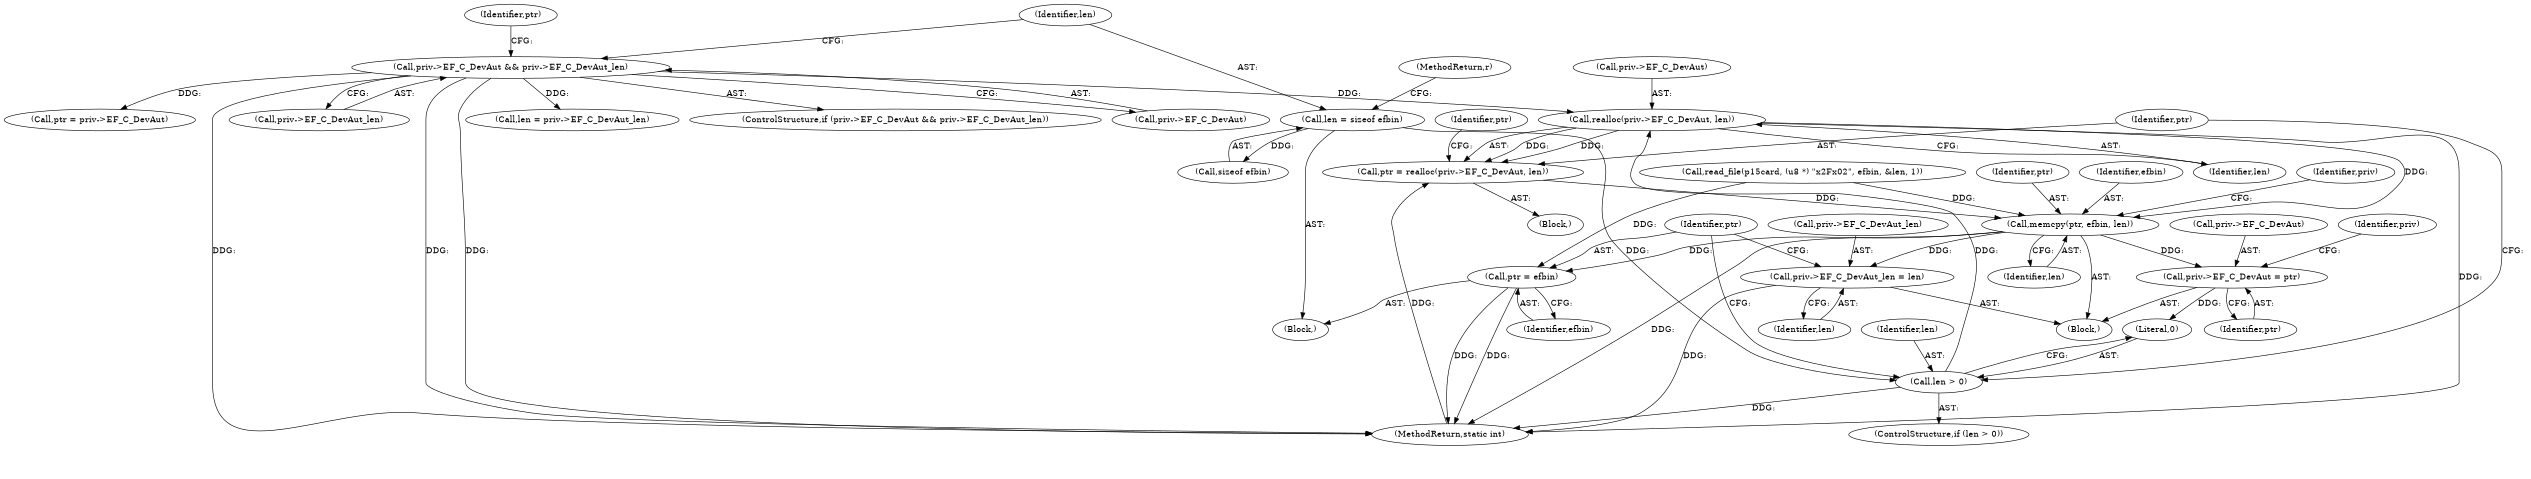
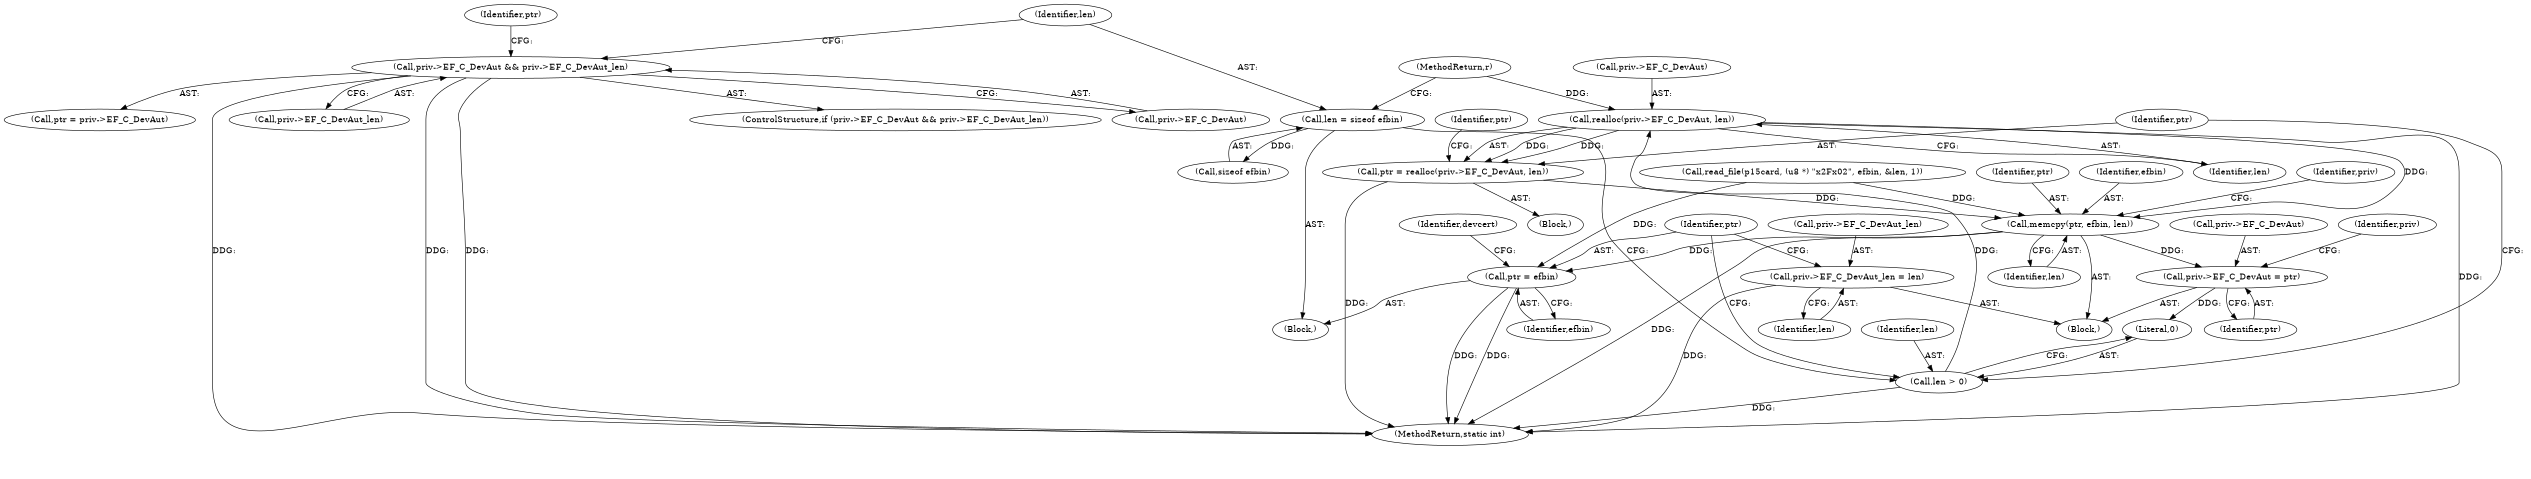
  digraph {
    n1 [label="(Call,realloc(priv->EF_C_DevAut, len))"]
    n2 [label="(Call,ptr = realloc(priv->EF_C_DevAut, len))"]
    n3 [label="(Call,memcpy(ptr, efbin, len))"]
    n4 [label="(MethodReturn,static int)"]
    n5 [label="(Identifier,len)"]
    n6 [label="(Block,)"]
    n7 [label="(Call,priv->EF_C_DevAut = ptr)"]
    n8 [label="(Call,priv->EF_C_DevAut_len = len)"]
    n9 [label="(Call,ptr = efbin)"]
    n10 [label="(Identifier,len)"]
    n11 [label="(Block,)"]
    n12 [label="(Call,priv->EF_C_DevAut && priv->EF_C_DevAut_len)"]
-   n13 [label="(Call,len = priv->EF_C_DevAut_len)"]
    n14 [label="(ControlStructure,if (priv->EF_C_DevAut && priv->EF_C_DevAut_len))"]
    n15 [label="(Call,priv->EF_C_DevAut)"]
    n16 [label="(Call,ptr = priv->EF_C_DevAut)"]
    n17 [label="(Call,priv->EF_C_DevAut_len)"]
    n18 [label="(Call,len > 0)"]
    n19 [label="(Literal,0)"]
-   n20 [label="(ControlStructure,if (len > 0))"]
    n21 [label="(Call,len = sizeof efbin)"]
    n22 [label="(Block,)"]
    n23 [label="(Call,sizeof efbin)"]
    n24 [label="(Identifier,ptr)"]
    n25 [label="(Identifier,len)"]
    n26 [label="(Identifier,efbin)"]
    n27 [label="(Call,priv->EF_C_DevAut_len)"]
    n28 [label="(Identifier,ptr)"]
    n29 [label="(Identifier,len)"]
    n30 [label="(Identifier,len)"]
    n31 [label="(Identifier,ptr)"]
    n32 [label="(MethodReturn,r)"]
    n33 [label="(Call,read_file(p15card, (u8 *) \"\x2F\x02\", efbin, &len, 1))"]
    n34 [label="(Identifier,priv)"]
    n35 [label="(Identifier,ptr)"]
    n36 [label="(Identifier,ptr)"]
+   n37 [label="(Identifier,devcert)"]
    n38 [label="(Identifier,efbin)"]
    n39 [label="(Identifier,priv)"]
    n40 [label="(Call,priv->EF_C_DevAut)"]
    n41 [label="(Call,priv->EF_C_DevAut)"]
    n42 [label="(Identifier,ptr)"]
    n1 -> n2 [label="AST: "]
    n1 -> n2 [label="DDG: "]
    n1 -> n2 [label="DDG: "]
    n1 -> n3 [label="DDG: "]
    n1 -> n4 [label="DDG: "]
    n1 -> n5 [label="CFG: "]
    n2 -> n3 [label="DDG: "]
-   n4 -> n2 [label="DDG: "]
+   n2 -> n4 [label="DDG: "]
    n2 -> n6 [label="AST: "]
    n3 -> n4 [label="DDG: "]
    n3 -> n7 [label="DDG: "]
-   n3 -> n8 [label="DDG: "]
    n3 -> n9 [label="DDG: "]
    n3 -> n10 [label="CFG: "]
    n3 -> n11 [label="AST: "]
    n5 -> n1 [label="AST: "]
    n7 -> n11 [label="AST: "]
    n7 -> n19 [label="DDG: "]
    n7 -> n24 [label="CFG: "]
    n8 -> n4 [label="DDG: "]
    n8 -> n11 [label="AST: "]
    n8 -> n25 [label="CFG: "]
    n9 -> n4 [label="DDG: "]
    n9 -> n4 [label="DDG: "]
    n9 -> n22 [label="AST: "]
    n9 -> n26 [label="CFG: "]
    n10 -> n3 [label="AST: "]
-   n12 -> n1 [label="DDG: "]
+   n32 -> n1 [label="DDG: "]
    n12 -> n4 [label="DDG: "]
    n12 -> n4 [label="DDG: "]
    n12 -> n4 [label="DDG: "]
-   n12 -> n13 [label="DDG: "]
    n12 -> n14 [label="AST: "]
    n12 -> n15 [label="CFG: "]
-   n12 -> n16 [label="DDG: "]
+   n12 -> n16 [label="AST: "]
    n12 -> n17 [label="CFG: "]
    n15 -> n12 [label="AST: "]
    n17 -> n12 [label="AST: "]
    n18 -> n1 [label="DDG: "]
    n18 -> n4 [label="DDG: "]
    n18 -> n19 [label="CFG: "]
-   n18 -> n20 [label="AST: "]
    n19 -> n18 [label="AST: "]
-   n21 -> n18 [label="DDG: "]
+   n21 -> n18 [label="CFG: "]
    n21 -> n22 [label="AST: "]
    n21 -> n23 [label="DDG: "]
    n23 -> n21 [label="AST: "]
    n24 -> n7 [label="AST: "]
    n25 -> n8 [label="AST: "]
    n26 -> n9 [label="AST: "]
    n27 -> n8 [label="AST: "]
    n28 -> n12 [label="CFG: "]
    n29 -> n12 [label="CFG: "]
    n29 -> n21 [label="AST: "]
    n30 -> n18 [label="AST: "]
    n31 -> n2 [label="CFG: "]
    n32 -> n21 [label="CFG: "]
    n33 -> n3 [label="DDG: "]
    n33 -> n9 [label="DDG: "]
    n34 -> n7 [label="CFG: "]
    n35 -> n3 [label="AST: "]
    n36 -> n8 [label="CFG: "]
    n36 -> n9 [label="AST: "]
    n36 -> n18 [label="CFG: "]
+   n37 -> n9 [label="CFG: "]
    n38 -> n3 [label="AST: "]
    n39 -> n3 [label="CFG: "]
    n40 -> n1 [label="AST: "]
    n41 -> n7 [label="AST: "]
    n42 -> n2 [label="AST: "]
    n42 -> n18 [label="CFG: "]
  }
